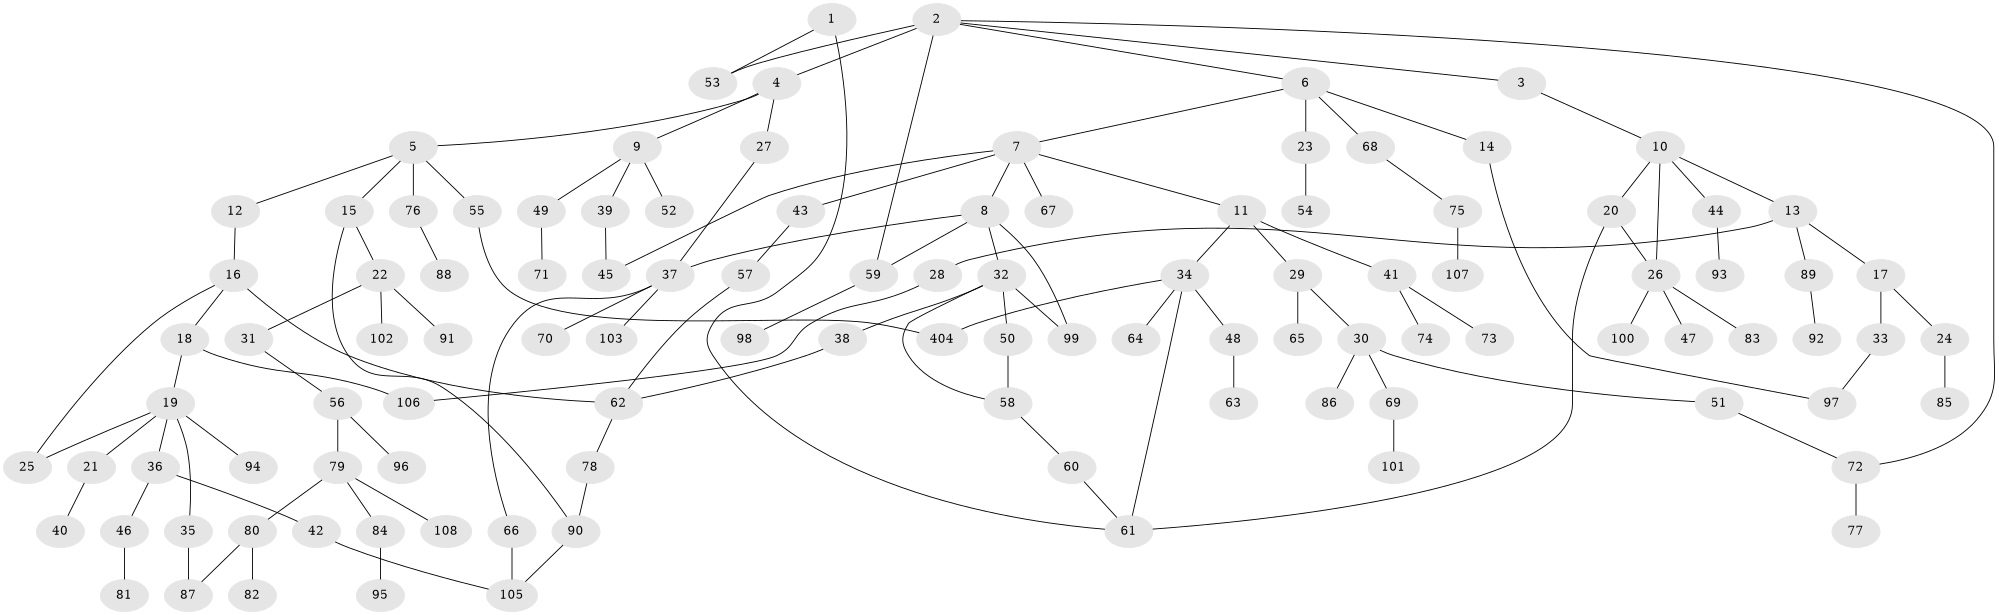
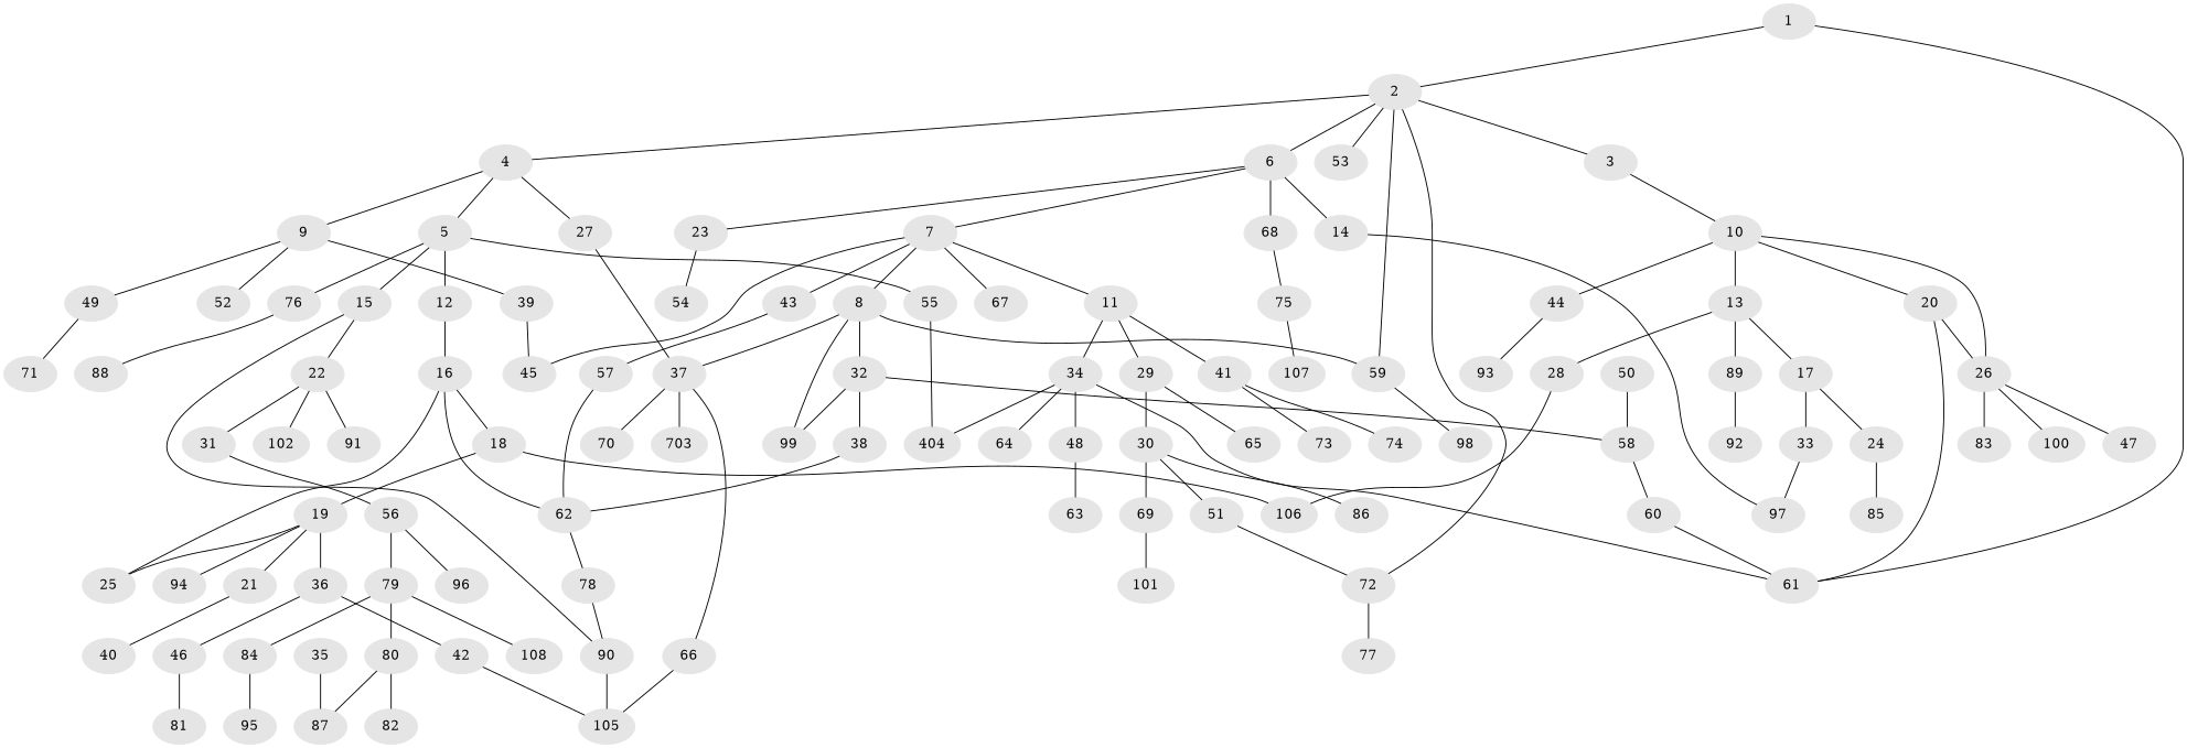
  graph {
    node [color=gray90 style=filled]
    1
    2
    61
    3
    4
    6
    53
    59
    72
    10
    5
    9
    27
    7
    14
    23
    68
    98
    77
    13
    20
    26
    44
    12
    15
    55
    76
    39
    49
    52
    37
    16
    22
    90
    n35 [label=404]
    88
    8
    11
    43
    45
    67
    97
    54
    75
    32
    99
    29
    34
    41
    57
    38
    50
    58
    66
    70
-   103
+   103 [label=703]
    71
    17
    28
    89
    47
    83
    100
    93
    30
    65
    48
    64
    73
    74
    18
    25
    62
    24
    33
    106
    92
    31
    91
    102
    105
    19
    78
    85
    21
    35
    36
    94
    40
    87
    42
    46
    56
    51
    69
    86
    101
    79
    96
    60
    63
    81
    80
    84
    108
    107
    82
    95
-   1 -- 53
+   1 -- 2
    1 -- 61
    2 -- 3
    2 -- 4
    2 -- 6
    2 -- 53
    2 -- 59
    2 -- 72
    3 -- 10
    4 -- 5
    4 -- 9
    4 -- 27
    6 -- 7
    6 -- 14
    6 -- 23
    6 -- 68
    59 -- 98
    72 -- 77
    10 -- 13
    10 -- 20
    10 -- 26
    10 -- 44
    5 -- 12
    5 -- 15
    5 -- 55
    5 -- 76
    9 -- 39
    9 -- 49
    9 -- 52
    27 -- 37
    7 -- 8
    7 -- 11
    7 -- 43
    7 -- 45
    7 -- 67
    14 -- 97
    23 -- 54
    68 -- 75
    13 -- 17
    13 -- 28
    13 -- 89
    20 -- 61
    20 -- 26
    26 -- 47
    26 -- 83
    26 -- 100
    44 -- 93
    12 -- 16
    15 -- 22
    15 -- 90
    55 -- n35
    76 -- 88
    39 -- 45
    49 -- 71
    37 -- 66
    37 -- 70
    37 -- 103
    16 -- 18
    16 -- 25
    16 -- 62
    22 -- 31
    22 -- 91
    22 -- 102
    90 -- 105
    8 -- 59
    8 -- 37
    8 -- 32
    8 -- 99
    11 -- 29
    11 -- 34
    11 -- 41
    43 -- 57
    75 -- 107
    32 -- 99
    32 -- 38
-   32 -- 50
    32 -- 58
    29 -- 30
    29 -- 65
    34 -- 61
    34 -- n35
    34 -- 48
    34 -- 64
    41 -- 73
    41 -- 74
    57 -- 62
    38 -- 62
    50 -- 58
    58 -- 60
    66 -- 105
    17 -- 24
    17 -- 33
    28 -- 106
    89 -- 92
    30 -- 51
    30 -- 69
    30 -- 86
    48 -- 63
    18 -- 106
    18 -- 19
    62 -- 78
    24 -- 85
    33 -- 97
    31 -- 56
    19 -- 25
    19 -- 21
-   19 -- 35
    19 -- 36
    19 -- 94
    78 -- 90
    21 -- 40
    35 -- 87
    36 -- 42
    36 -- 46
    42 -- 105
    46 -- 81
    56 -- 79
    56 -- 96
    51 -- 72
    69 -- 101
    79 -- 80
    79 -- 84
    79 -- 108
    60 -- 61
    80 -- 87
    80 -- 82
    84 -- 95
  }
